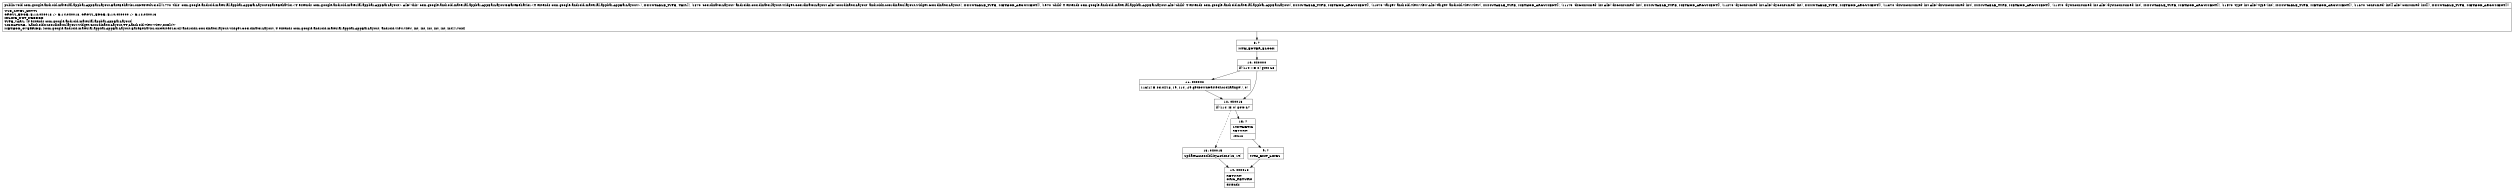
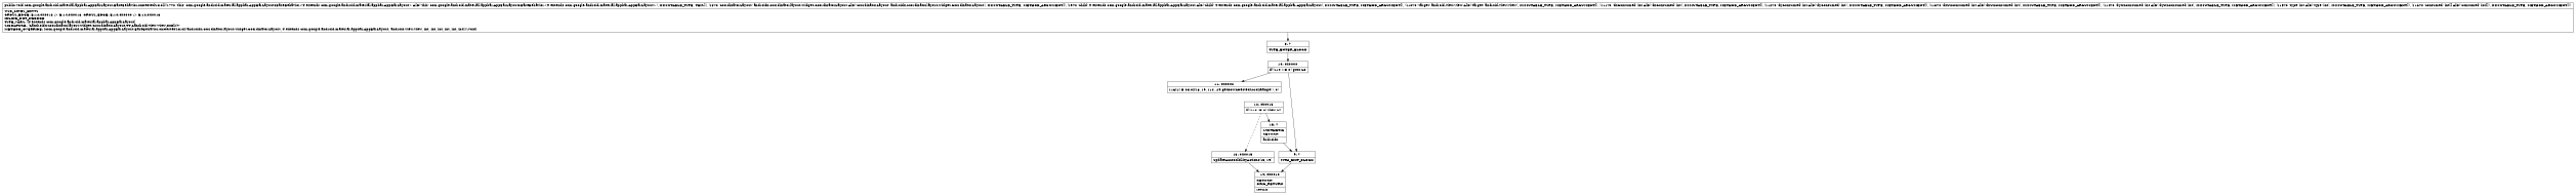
  digraph {
    node [shape=record]
-   n1 [label="{8\:\ ?|MTH_ENTER_BLOCK\l}"]
+   n1 [label="{8\:\ ?|TYPE_ENTER_BLOCK\l}"]
    n2 [label="{10\:\ 0x0000|if (r14 \>= 0) goto L3\l}"]
    n3 [label="{11\:\ 0x0002|r16[1] = scroll(r8, r9, r14, \-r9.getDownNestedScrollRange(), 0)\l}"]
-   n4 [label="{12\:\ 0x0013|if (r14 != 0) goto L7\l}"]
+   n4 [label="{12\:\ 0x0013|if (r14 != 0) view L7\l}"]
    n5 [label="{13\:\ 0x0015|updateAccessibilityActions(r5, r9)\l}"]
-   n6 [label="{15\:\ ?|SYNTHETIC\lRETURN\l|return\l}"]
-   n7 [label="{14\:\ 0x0018|RETURN\lORIG_RETURN\l|extends\l}"]
-   n8 [label="{9\:\ ?|MTH_EXIT_LINES\l}"]
+   n6 [label="{15\:\ ?|SYNTHETIC\lRETURN\l|androidx\l}"]
+   n7 [label="{14\:\ 0x0018|RETURN\lORIG_RETURN\l|return\l}"]
+   n8 [label="{9\:\ ?|MTH_EXIT_BLOCK\l}"]
    n9 [label="{public void com.google.android.material.appbar.AppBarLayout.BaseBehavior.onNestedScroll((r7v0 'this' com.google.android.material.appbar.AppBarLayout$BaseBehavior\<T extends com.google.android.material.appbar.AppBarLayout\> A[D('this' com.google.android.material.appbar.AppBarLayout$BaseBehavior\<T extends com.google.android.material.appbar.AppBarLayout\>), IMMUTABLE_TYPE, THIS]), (r8v0 'coordinatorLayout' androidx.coordinatorlayout.widget.CoordinatorLayout A[D('coordinatorLayout' androidx.coordinatorlayout.widget.CoordinatorLayout), IMMUTABLE_TYPE, METHOD_ARGUMENT]), (r9v0 'child' T extends com.google.android.material.appbar.AppBarLayout A[D('child' T extends com.google.android.material.appbar.AppBarLayout), IMMUTABLE_TYPE, METHOD_ARGUMENT]), (r10v0 'target' android.view.View A[D('target' android.view.View), IMMUTABLE_TYPE, METHOD_ARGUMENT]), (r11v0 'dxConsumed' int A[D('dxConsumed' int), IMMUTABLE_TYPE, METHOD_ARGUMENT]), (r12v0 'dyConsumed' int A[D('dyConsumed' int), IMMUTABLE_TYPE, METHOD_ARGUMENT]), (r13v0 'dxUnconsumed' int A[D('dxUnconsumed' int), IMMUTABLE_TYPE, METHOD_ARGUMENT]), (r14v0 'dyUnconsumed' int A[D('dyUnconsumed' int), IMMUTABLE_TYPE, METHOD_ARGUMENT]), (r15v0 'type' int A[D('type' int), IMMUTABLE_TYPE, METHOD_ARGUMENT]), (r16v0 'consumed' int[] A[D('consumed' int[]), IMMUTABLE_TYPE, METHOD_ARGUMENT]))  | USE_LINES_HINTS\lCROSS_EDGE: B:12:0x0013 \-\> B:14:0x0018, CROSS_EDGE: B:10:0x0000 \-\> B:12:0x0013\lINLINE_NOT_NEEDED\lTYPE_VARS: [T extends com.google.android.material.appbar.AppBarLayout]\lSIGNATURE: (Landroidx\/coordinatorlayout\/widget\/CoordinatorLayout;TT;Landroid\/view\/View;IIIII[I)V\lMETHOD_OVERRIDE: [com.google.android.material.appbar.AppBarLayout.BaseBehavior.onNestedScroll(androidx.coordinatorlayout.widget.CoordinatorLayout, T extends com.google.android.material.appbar.AppBarLayout, android.view.View, int, int, int, int, int, int[]):void]\l}"]
    n1 -> n2
    n2 -> n3 [style=solid]
-   n2 -> n4
-   n3 -> n4
+   n2 -> n8
    n4 -> n5 [style=dashed]
    n4 -> n6
    n5 -> n7
    n6 -> n8
    n8 -> n7
    n9 -> n1
  }
